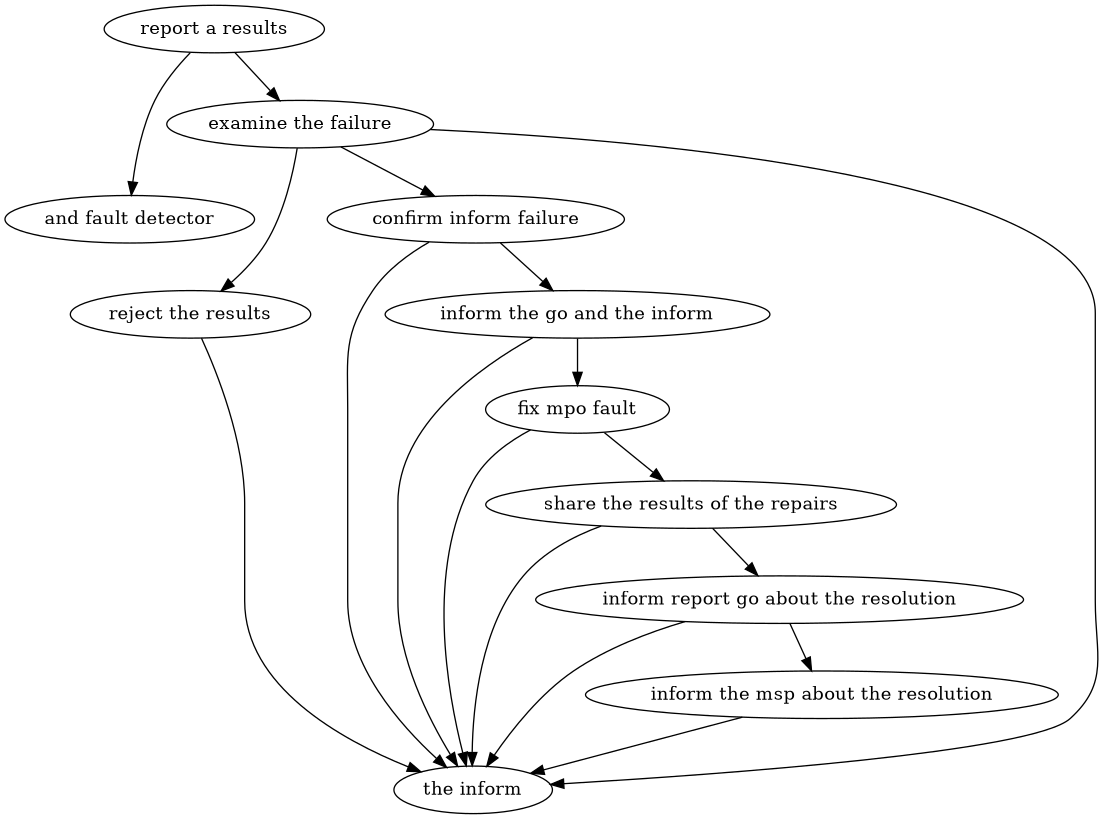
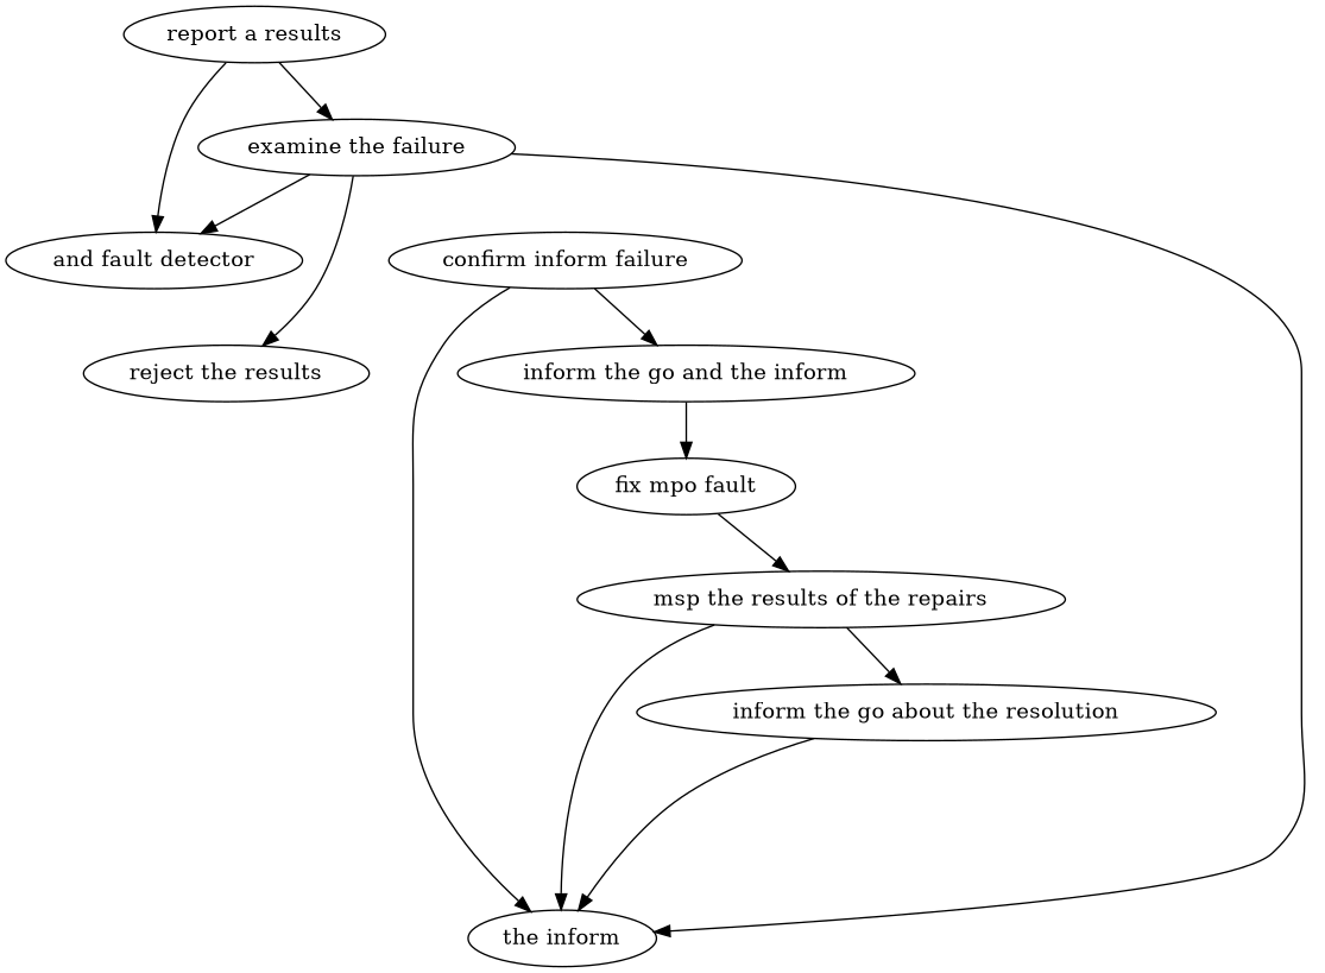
  strict digraph {
    edge [attrs="{'type': 'actor performer', 'label': 'actor performer'}"]
    n1 [attrs="{'type': 'Activity', 'label': 'report a failure'}" label="report a results"]
    "examine the failure" [attrs="{'type': 'Activity', 'label': 'examine the failure'}"]
    n3 [attrs="{'type': 'Actor', 'label': 'the fault detector'}" label="and fault detector"]
    n4 [attrs="{'type': 'Activity', 'label': 'reject the failure'}" label="reject the results"]
    n5 [attrs="{'type': 'Activity', 'label': 'confirm the failure'}" label="confirm inform failure"]
    n6 [attrs="{'type': 'Actor', 'label': 'the mpo'}" label="the inform"]
    n7 [attrs="{'type': 'Activity', 'label': 'inform the go and the msp'}" label="inform the go and the inform"]
    n8 [attrs="{'type': 'Activity', 'label': 'fix the fault'}" label="fix mpo fault"]
-   "share the results of the repairs" [attrs="{'type': 'Activity', 'label': 'share the results of the repairs'}"]
-   "inform the go about the resolution" [attrs="{'type': 'Activity', 'label': 'inform the go about the resolution'}" label="inform report go about the resolution"]
-   "inform the msp about the resolution" [attrs="{'type': 'Activity', 'label': 'inform the msp about the resolution'}"]
+   "share the results of the repairs" [attrs="{'type': 'Activity', 'label': 'share the results of the repairs'}" label="msp the results of the repairs"]
+   "inform the go about the resolution" [attrs="{'type': 'Activity', 'label': 'inform the go about the resolution'}"]
    n1 -> "examine the failure" [attrs="{'type': 'flow', 'label': 'flow'}"]
    n1 -> n3
    "examine the failure" -> n4 [attrs="{'type': 'flow', 'label': 'flow'}"]
-   "examine the failure" -> n5 [attrs="{'type': 'flow', 'label': 'flow'}"]
+   "examine the failure" -> n3 [attrs="{'type': 'flow', 'label': 'flow'}"]
    "examine the failure" -> n6
-   n4 -> n6
    n5 -> n6
    n5 -> n7 [attrs="{'type': 'flow', 'label': 'flow'}"]
-   n7 -> n6
    n7 -> n8 [attrs="{'type': 'flow', 'label': 'flow'}"]
-   n8 -> n6
    n8 -> "share the results of the repairs" [attrs="{'type': 'flow', 'label': 'flow'}"]
    "share the results of the repairs" -> n6
    "share the results of the repairs" -> "inform the go about the resolution" [attrs="{'type': 'flow', 'label': 'flow'}"]
    "inform the go about the resolution" -> n6
-   "inform the go about the resolution" -> "inform the msp about the resolution" [attrs="{'type': 'flow', 'label': 'flow'}"]
-   "inform the msp about the resolution" -> n6
  }
